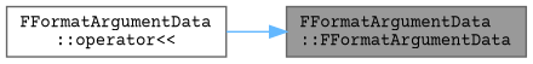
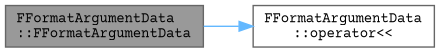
  digraph {
    rankdir=RL
    fontname="Courier Prime"
    node [fontname="Courier Prime" fontsize=10 shape=box style=filled]
    n1 [color=gray40 fillcolor=grey60 fontcolor=black height=0.2 label="FFormatArgumentData\l::FFormatArgumentData" width=0.4]
    n2 [color=grey40 fillcolor=white height=0.2 label="FFormatArgumentData\l::operator\<\<" width=0.4]
-   n1 -> n2 [color=steelblue1 dir=back fontname="Courier Prime" fontsize=10 labelfontname=Helvetica labelfontsize=10 style=solid]
+   n2 -> n1 [color=steelblue1 dir=back fontname="Courier Prime" fontsize=10 labelfontname=Helvetica labelfontsize=10 style=solid]
  }
